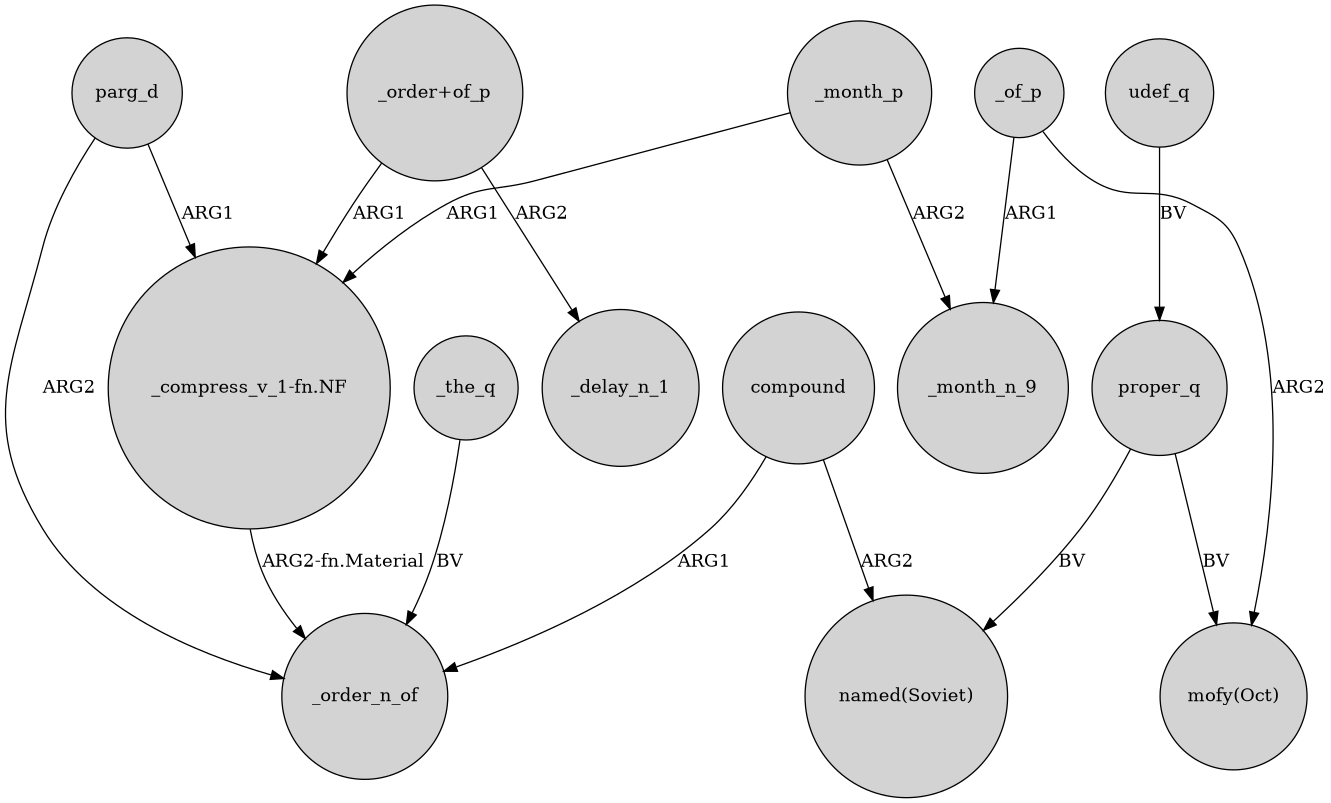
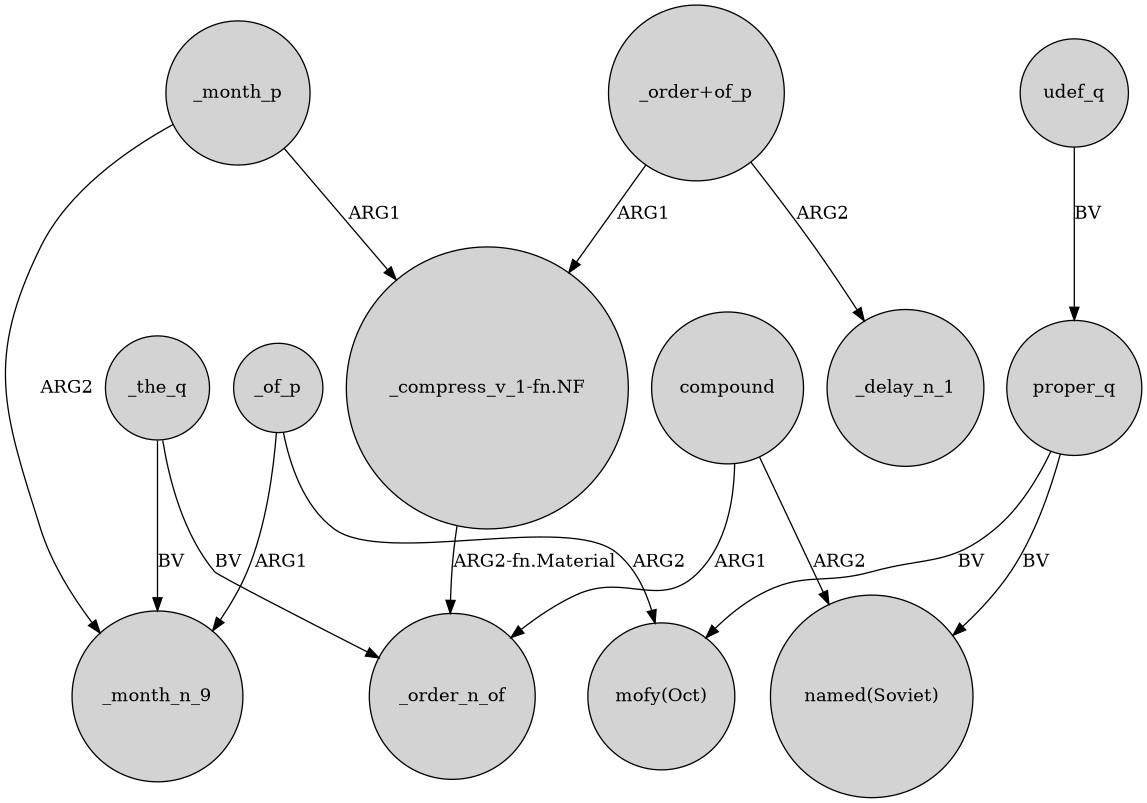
  digraph {
    node [shape=circle style=filled]
    n1 [label=_month_n_9]
    _the_q
    _order_n_of
    n4 [label=_month_p]
    "_compress_v_1-fn.NF"
-   parg_d
    proper_q
    "mofy(Oct)"
    "named(Soviet)"
    compound
    udef_q
    _of_p
    n13 [label="_order+of_p"]
    _delay_n_1
+   _the_q -> n1 [label=BV]
    _the_q -> _order_n_of [label=BV]
    n4 -> n1 [label=ARG2]
    n4 -> "_compress_v_1-fn.NF" [label=ARG1]
    "_compress_v_1-fn.NF" -> _order_n_of [label="ARG2-fn.Material"]
-   parg_d -> _order_n_of [label=ARG2]
-   parg_d -> "_compress_v_1-fn.NF" [label=ARG1]
    proper_q -> "mofy(Oct)" [label=BV]
    proper_q -> "named(Soviet)" [label=BV]
    compound -> _order_n_of [label=ARG1]
    compound -> "named(Soviet)" [label=ARG2]
    udef_q -> proper_q [label=BV]
    _of_p -> n1 [label=ARG1]
    _of_p -> "mofy(Oct)" [label=ARG2]
    n13 -> "_compress_v_1-fn.NF" [label=ARG1]
    n13 -> _delay_n_1 [label=ARG2]
  }
